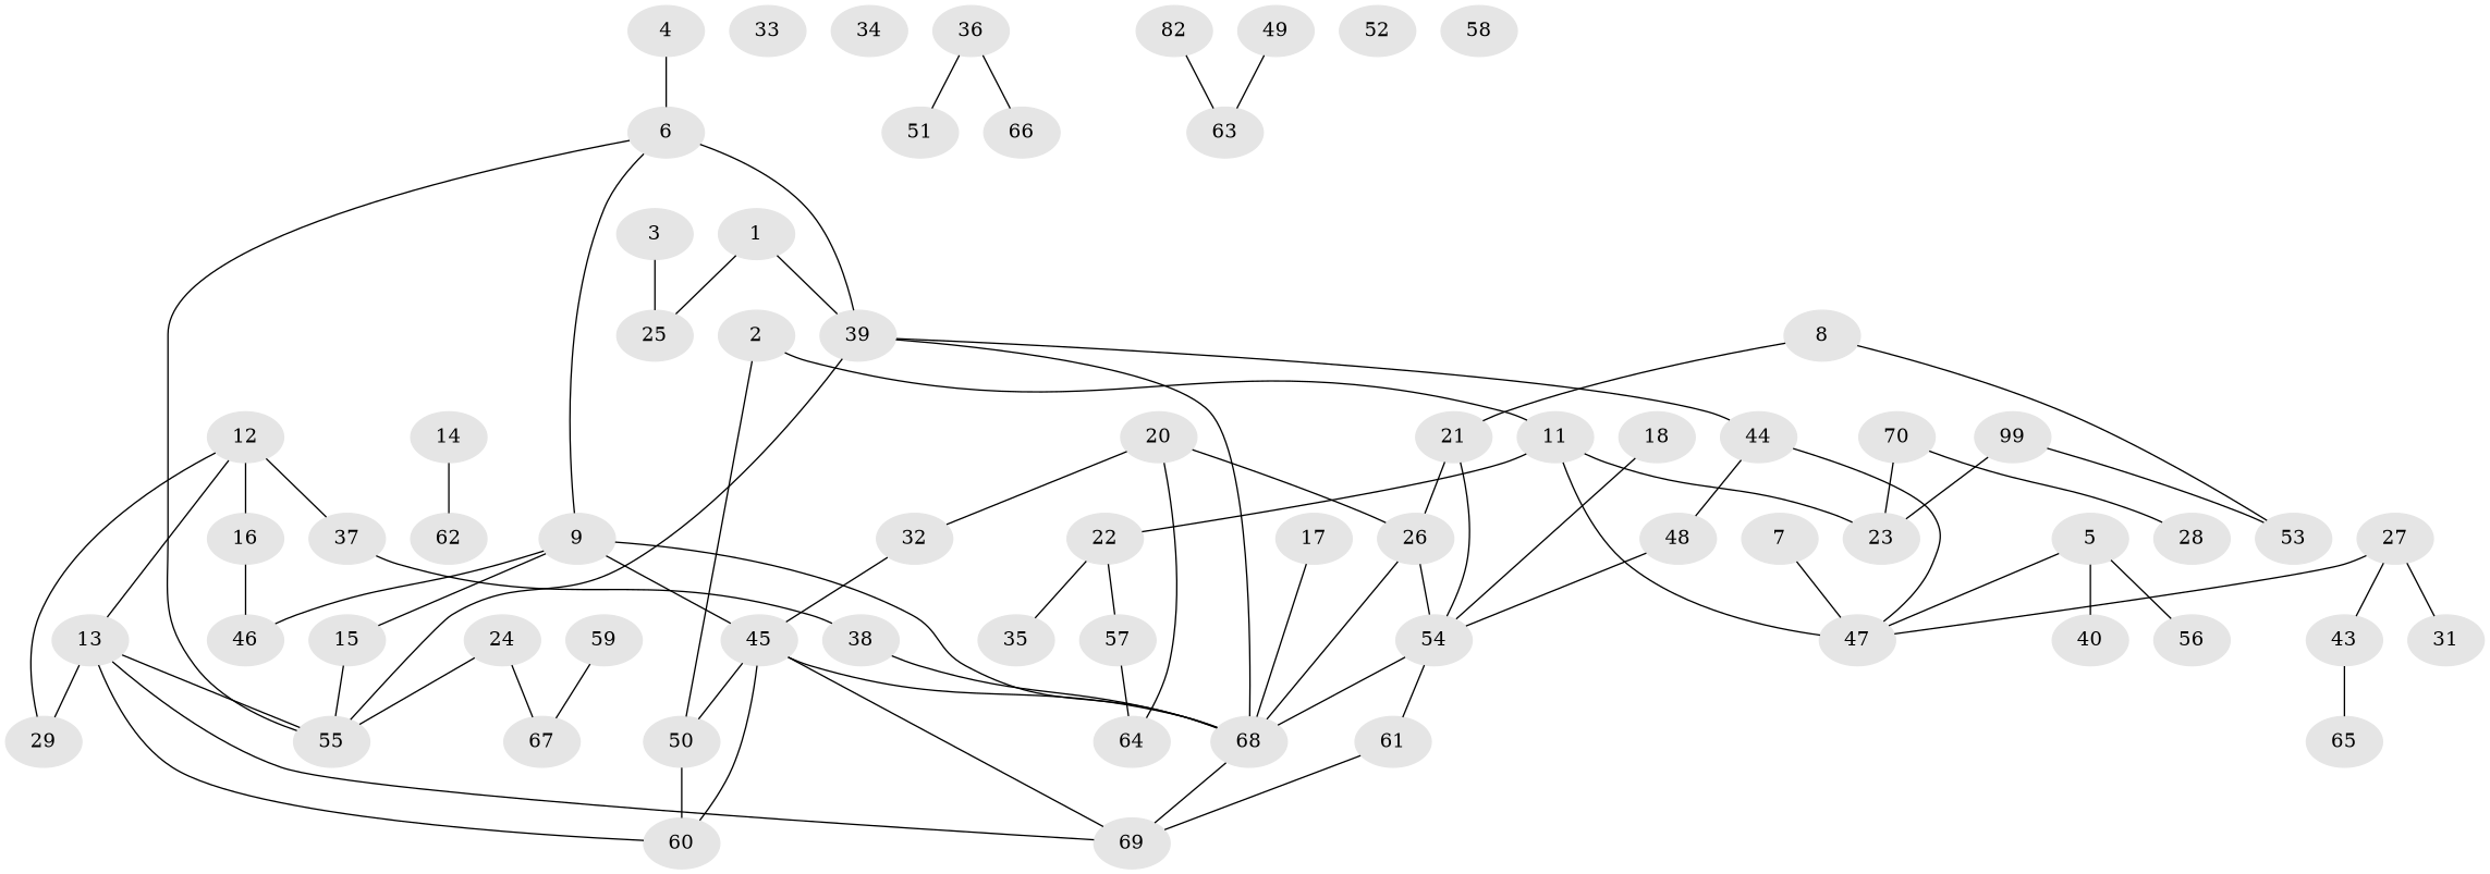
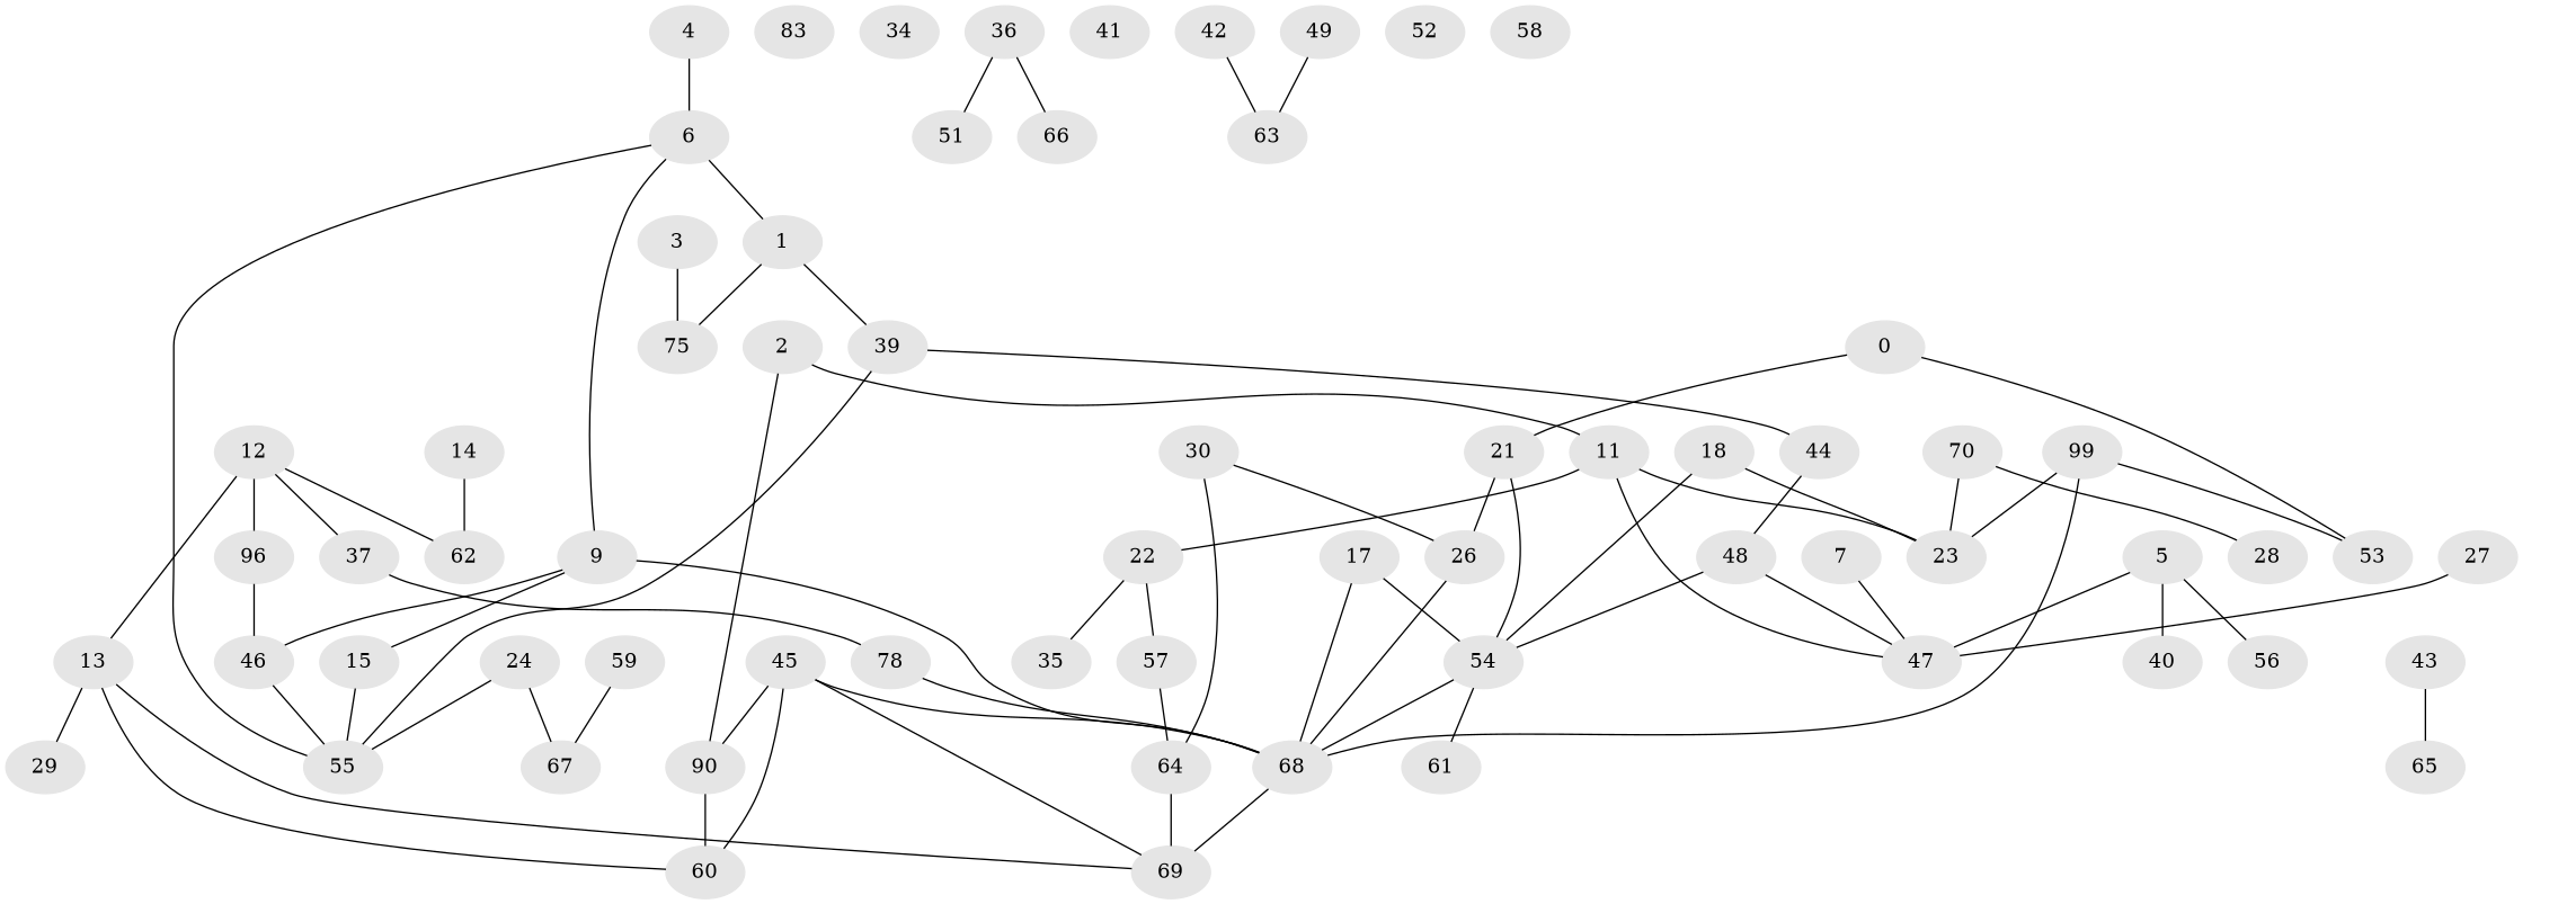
  graph {
    node [color=gray90 style=filled]
    1
-   25
+   25 [label=75]
    39
    55
    44
    2
    11
-   50
+   50 [label=90]
    47
    23
    22
    60
    3
    4
    6
    9
    5
    40
    56
    15
    45
    46
    68
    7
-   8
+   8 [label=0]
    21
    53
    54
    26
    69
    n31 [label=70]
    28
    35
    57
    12
    13
-   16
+   16 [label=96]
    37
    62
    29
-   38
+   38 [label=78]
    14
    17
    18
    61
    n46 [label=99]
-   20
-   32
+   20 [label=30]
    64
    24
    67
    27
-   31
    43
    65
-   33
+   33 [label=83]
    34
    36
    51
    66
    48
-   42 [label=82]
+   41
+   42
    63
    49
    52
    58
    59
    1 -- 25
    1 -- 39
    39 -- 55
    39 -- 44
-   44 -- 47
+   48 -- 47
    44 -- 48
    2 -- 11
    2 -- 50
    11 -- 47
    11 -- 23
    11 -- 22
    50 -- 60
    22 -- 35
    22 -- 57
    3 -- 25
    4 -- 6
-   6 -- 39
+   6 -- 1
    6 -- 55
    6 -- 9
    9 -- 15
-   9 -- 45
    9 -- 46
    9 -- 68
    5 -- 47
    5 -- 40
    5 -- 56
    15 -- 55
    45 -- 50
    45 -- 60
    45 -- 68
    45 -- 69
    68 -- 69
    7 -- 47
    8 -- 21
    8 -- 53
    21 -- 54
    21 -- 26
    54 -- 68
    54 -- 61
    26 -- 68
-   26 -- 54
+   17 -- 54
    n31 -- 23
    n31 -- 28
    57 -- 64
    12 -- 13
    12 -- 16
    12 -- 37
-   12 -- 29
-   13 -- 55
+   12 -- 62
+   46 -- 55
    13 -- 60
    13 -- 69
    13 -- 29
    16 -- 46
    37 -- 38
    38 -- 68
    14 -- 62
    17 -- 68
+   18 -- 23
    18 -- 54
-   61 -- 69
+   64 -- 69
    n46 -- 23
-   39 -- 68
+   n46 -- 68
    n46 -- 53
    20 -- 26
-   20 -- 32
    20 -- 64
-   32 -- 45
    24 -- 55
    24 -- 67
    27 -- 47
-   27 -- 31
-   27 -- 43
    43 -- 65
    36 -- 51
    36 -- 66
    48 -- 54
    42 -- 63
    49 -- 63
    59 -- 67
  }
